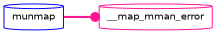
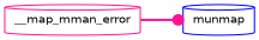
  digraph {
    rankdir=LR
    node [fillcolor=white fontname=Helvetica fontsize=10 shape=cylinder style=filled]
    n1 [color=blue fontcolor=black height=0.2 label=munmap width=0.4]
    n2 [color=deeppink height=0.2 label=__map_mman_error width=0.4]
-   n1 -> n2 [color=deeppink fontname=Helvetica fontsize=10 labelfontname=Helvetica labelfontsize=10 style=bold arrowhead=dot]
+   n2 -> n1 [color=deeppink fontname=Helvetica fontsize=10 labelfontname=Helvetica labelfontsize=10 style=bold arrowhead=dot]
  }
